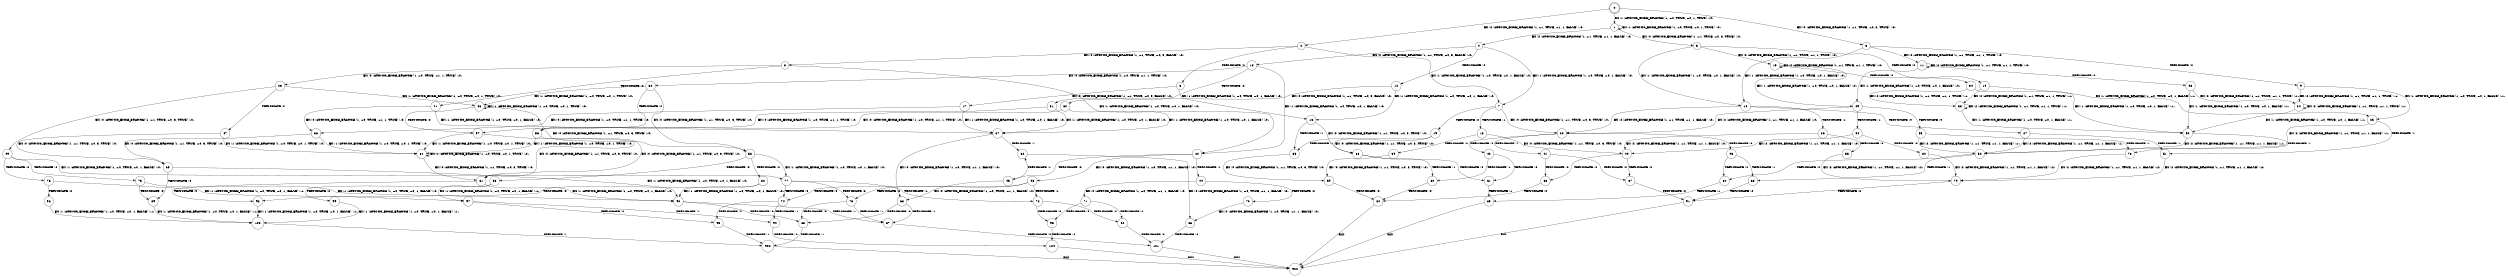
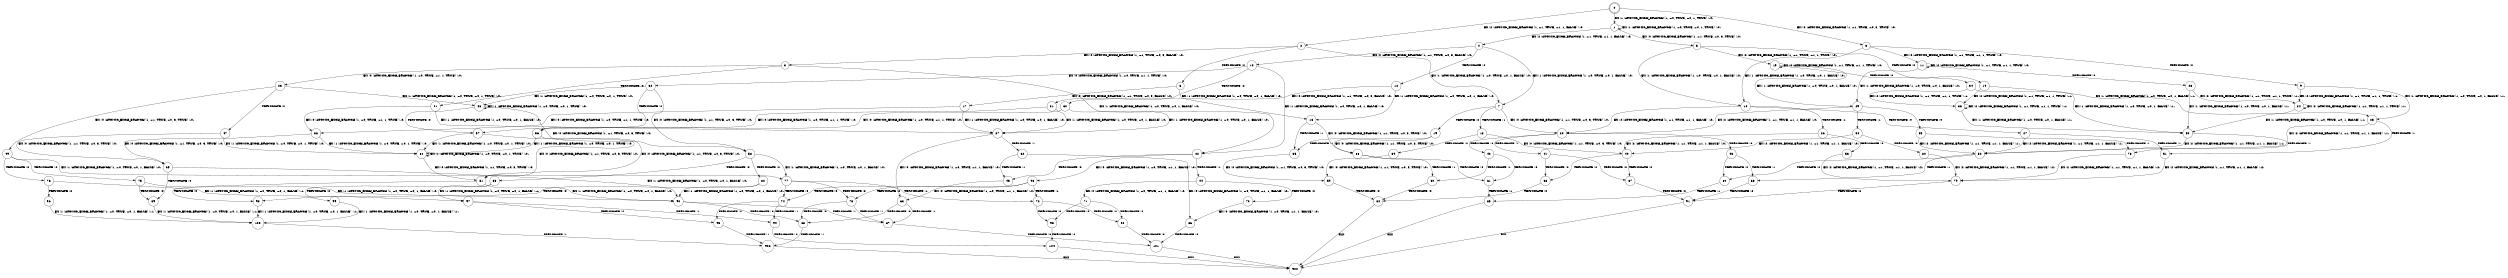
  digraph {
    node [shape=circle]
    0 [peripheries=2]
    1
    2
    3
    4
    5
    6
    7
    8
    9
    10
    11
    12
    13
    14
    15
    16
    17
    18
    19
    20
    21
    22
    23
    24
    25
    26
    27
    28
    29
    30
    31
    32
    33
    34
    35
    36
    37
    38
    39
    40
    41
    42
    43
    44
    45
    46
    47
    48
    49
    50
    51
    52
    53
    54
    55
    56
    57
    58
    59
    60
    61
    62
    63
    64
    65
    66
    67
    68
    69
    70
    71
    72
    73
    74
    75
    76
    77
    78
    79
    80
    81
    82
    83
    84
    85
    86
    87
    88
    89
    90
    91
    92
    93
    94
    95
    96
    97
    98
    99
    n101 [label=900]
    101
    n103 [label=902]
    103
    104
    0 -> 1 [label="EX !1 !ATOMIC_EXCH_BRANCH (1, +0, TRUE, +0, 1, TRUE) !:0:"]
    0 -> 2 [label="EX !2 !ATOMIC_EXCH_BRANCH (1, +1, TRUE, +1, 1, FALSE) !:0:"]
    0 -> 3 [label="EX !0 !ATOMIC_EXCH_BRANCH (1, +1, TRUE, +0, 3, TRUE) !:0:"]
    1 -> 1 [label="EX !1 !ATOMIC_EXCH_BRANCH (1, +0, TRUE, +0, 1, TRUE) !:0:"]
    1 -> 4 [label="EX !2 !ATOMIC_EXCH_BRANCH (1, +1, TRUE, +1, 1, FALSE) !:0:"]
    1 -> 5 [label="EX !0 !ATOMIC_EXCH_BRANCH (1, +1, TRUE, +0, 3, TRUE) !:0:"]
    2 -> 6 [label="TERMINATE !2"]
    2 -> 7 [label="EX !1 !ATOMIC_EXCH_BRANCH (1, +0, TRUE, +0, 1, FALSE) !:0:"]
    2 -> 8 [label="EX !0 !ATOMIC_EXCH_BRANCH (1, +1, TRUE, +0, 3, FALSE) !:0:"]
    3 -> 9 [label="TERMINATE !0"]
    3 -> 10 [label="EX !1 !ATOMIC_EXCH_BRANCH (1, +0, TRUE, +0, 1, FALSE) !:0:"]
    3 -> 11 [label="EX !2 !ATOMIC_EXCH_BRANCH (1, +1, TRUE, +1, 1, TRUE) !:0:"]
    4 -> 7 [label="EX !1 !ATOMIC_EXCH_BRANCH (1, +0, TRUE, +0, 1, FALSE) !:0:"]
    4 -> 12 [label="TERMINATE !2"]
    4 -> 13 [label="EX !0 !ATOMIC_EXCH_BRANCH (1, +1, TRUE, +0, 3, FALSE) !:0:"]
    5 -> 10 [label="EX !1 !ATOMIC_EXCH_BRANCH (1, +0, TRUE, +0, 1, FALSE) !:0:"]
    5 -> 14 [label="TERMINATE !0"]
    5 -> 15 [label="EX !2 !ATOMIC_EXCH_BRANCH (1, +1, TRUE, +1, 1, TRUE) !:0:"]
    6 -> 16 [label="EX !1 !ATOMIC_EXCH_BRANCH (1, +0, TRUE, +0, 1, FALSE) !:0:"]
    6 -> 17 [label="EX !0 !ATOMIC_EXCH_BRANCH (1, +1, TRUE, +0, 3, FALSE) !:0:"]
    7 -> 18 [label="TERMINATE !1"]
    7 -> 19 [label="TERMINATE !2"]
    7 -> 20 [label="EX !0 !ATOMIC_EXCH_BRANCH (1, +1, TRUE, +0, 3, TRUE) !:0:"]
    8 -> 21 [label="TERMINATE !2"]
    8 -> 22 [label="EX !1 !ATOMIC_EXCH_BRANCH (1, +0, TRUE, +0, 1, FALSE) !:0:"]
    8 -> 23 [label="EX !0 !ATOMIC_EXCH_BRANCH (1, +0, TRUE, +1, 1, TRUE) !:0:"]
    9 -> 24 [label="EX !2 !ATOMIC_EXCH_BRANCH (1, +1, TRUE, +1, 1, TRUE) !:1:"]
    9 -> 25 [label="EX !1 !ATOMIC_EXCH_BRANCH (1, +0, TRUE, +0, 1, FALSE) !:1:"]
    10 -> 20 [label="EX !2 !ATOMIC_EXCH_BRANCH (1, +1, TRUE, +1, 1, FALSE) !:0:"]
    10 -> 26 [label="TERMINATE !1"]
    10 -> 27 [label="TERMINATE !0"]
    11 -> 11 [label="EX !2 !ATOMIC_EXCH_BRANCH (1, +1, TRUE, +1, 1, TRUE) !:0:"]
    11 -> 28 [label="TERMINATE !0"]
    11 -> 29 [label="EX !1 !ATOMIC_EXCH_BRANCH (1, +0, TRUE, +0, 1, FALSE) !:0:"]
    12 -> 16 [label="EX !1 !ATOMIC_EXCH_BRANCH (1, +0, TRUE, +0, 1, FALSE) !:0:"]
    12 -> 30 [label="EX !0 !ATOMIC_EXCH_BRANCH (1, +1, TRUE, +0, 3, FALSE) !:0:"]
    13 -> 22 [label="EX !1 !ATOMIC_EXCH_BRANCH (1, +0, TRUE, +0, 1, FALSE) !:0:"]
    13 -> 31 [label="TERMINATE !2"]
    13 -> 32 [label="EX !0 !ATOMIC_EXCH_BRANCH (1, +0, TRUE, +1, 1, TRUE) !:0:"]
    14 -> 25 [label="EX !1 !ATOMIC_EXCH_BRANCH (1, +0, TRUE, +0, 1, FALSE) !:1:"]
    14 -> 33 [label="EX !2 !ATOMIC_EXCH_BRANCH (1, +1, TRUE, +1, 1, TRUE) !:1:"]
    15 -> 15 [label="EX !2 !ATOMIC_EXCH_BRANCH (1, +1, TRUE, +1, 1, TRUE) !:0:"]
    15 -> 29 [label="EX !1 !ATOMIC_EXCH_BRANCH (1, +0, TRUE, +0, 1, FALSE) !:0:"]
    15 -> 34 [label="TERMINATE !0"]
    16 -> 35 [label="TERMINATE !1"]
    16 -> 36 [label="EX !0 !ATOMIC_EXCH_BRANCH (1, +1, TRUE, +0, 3, TRUE) !:0:"]
    17 -> 37 [label="EX !1 !ATOMIC_EXCH_BRANCH (1, +0, TRUE, +0, 1, FALSE) !:0:"]
    17 -> 38 [label="EX !0 !ATOMIC_EXCH_BRANCH (1, +0, TRUE, +1, 1, TRUE) !:0:"]
    18 -> 39 [label="TERMINATE !2"]
    18 -> 40 [label="EX !0 !ATOMIC_EXCH_BRANCH (1, +1, TRUE, +0, 3, TRUE) !:0:"]
    19 -> 35 [label="TERMINATE !1"]
    19 -> 36 [label="EX !0 !ATOMIC_EXCH_BRANCH (1, +1, TRUE, +0, 3, TRUE) !:0:"]
    20 -> 41 [label="TERMINATE !1"]
    20 -> 42 [label="TERMINATE !2"]
    20 -> 43 [label="TERMINATE !0"]
    21 -> 37 [label="EX !1 !ATOMIC_EXCH_BRANCH (1, +0, TRUE, +0, 1, FALSE) !:0:"]
    21 -> 38 [label="EX !0 !ATOMIC_EXCH_BRANCH (1, +0, TRUE, +1, 1, TRUE) !:0:"]
    22 -> 44 [label="TERMINATE !1"]
    22 -> 45 [label="TERMINATE !0"]
    22 -> 46 [label="EX !0 !ATOMIC_EXCH_BRANCH (1, +0, TRUE, +1, 1, FALSE) !:0:"]
    23 -> 47 [label="TERMINATE !2"]
    23 -> 48 [label="EX !1 !ATOMIC_EXCH_BRANCH (1, +0, TRUE, +0, 1, TRUE) !:0:"]
    23 -> 49 [label="EX !0 !ATOMIC_EXCH_BRANCH (1, +1, TRUE, +0, 3, TRUE) !:0:"]
    24 -> 24 [label="EX !2 !ATOMIC_EXCH_BRANCH (1, +1, TRUE, +1, 1, TRUE) !:1:"]
    24 -> 50 [label="EX !1 !ATOMIC_EXCH_BRANCH (1, +0, TRUE, +0, 1, FALSE) !:1:"]
    25 -> 51 [label="TERMINATE !1"]
    25 -> 52 [label="EX !2 !ATOMIC_EXCH_BRANCH (1, +1, TRUE, +1, 1, FALSE) !:1:"]
    26 -> 40 [label="EX !2 !ATOMIC_EXCH_BRANCH (1, +1, TRUE, +1, 1, FALSE) !:0:"]
    26 -> 53 [label="TERMINATE !0"]
    27 -> 51 [label="TERMINATE !1"]
    27 -> 52 [label="EX !2 !ATOMIC_EXCH_BRANCH (1, +1, TRUE, +1, 1, FALSE) !:1:"]
    28 -> 24 [label="EX !2 !ATOMIC_EXCH_BRANCH (1, +1, TRUE, +1, 1, TRUE) !:1:"]
    28 -> 50 [label="EX !1 !ATOMIC_EXCH_BRANCH (1, +0, TRUE, +0, 1, FALSE) !:1:"]
    29 -> 20 [label="EX !2 !ATOMIC_EXCH_BRANCH (1, +1, TRUE, +1, 1, FALSE) !:0:"]
    29 -> 54 [label="TERMINATE !1"]
    29 -> 55 [label="TERMINATE !0"]
    30 -> 37 [label="EX !1 !ATOMIC_EXCH_BRANCH (1, +0, TRUE, +0, 1, FALSE) !:0:"]
    30 -> 56 [label="EX !0 !ATOMIC_EXCH_BRANCH (1, +0, TRUE, +1, 1, TRUE) !:0:"]
    31 -> 37 [label="EX !1 !ATOMIC_EXCH_BRANCH (1, +0, TRUE, +0, 1, FALSE) !:0:"]
    31 -> 56 [label="EX !0 !ATOMIC_EXCH_BRANCH (1, +0, TRUE, +1, 1, TRUE) !:0:"]
    32 -> 48 [label="EX !1 !ATOMIC_EXCH_BRANCH (1, +0, TRUE, +0, 1, TRUE) !:0:"]
    32 -> 57 [label="TERMINATE !2"]
    32 -> 58 [label="EX !0 !ATOMIC_EXCH_BRANCH (1, +1, TRUE, +0, 3, TRUE) !:0:"]
    33 -> 33 [label="EX !2 !ATOMIC_EXCH_BRANCH (1, +1, TRUE, +1, 1, TRUE) !:1:"]
    33 -> 50 [label="EX !1 !ATOMIC_EXCH_BRANCH (1, +0, TRUE, +0, 1, FALSE) !:1:"]
    34 -> 33 [label="EX !2 !ATOMIC_EXCH_BRANCH (1, +1, TRUE, +1, 1, TRUE) !:1:"]
    34 -> 50 [label="EX !1 !ATOMIC_EXCH_BRANCH (1, +0, TRUE, +0, 1, FALSE) !:1:"]
    35 -> 59 [label="EX !0 !ATOMIC_EXCH_BRANCH (1, +1, TRUE, +0, 3, TRUE) !:0:"]
    36 -> 60 [label="TERMINATE !1"]
    36 -> 61 [label="TERMINATE !0"]
    37 -> 62 [label="TERMINATE !1"]
    37 -> 63 [label="EX !0 !ATOMIC_EXCH_BRANCH (1, +0, TRUE, +1, 1, FALSE) !:0:"]
    38 -> 64 [label="EX !1 !ATOMIC_EXCH_BRANCH (1, +0, TRUE, +0, 1, TRUE) !:0:"]
    38 -> 65 [label="EX !0 !ATOMIC_EXCH_BRANCH (1, +1, TRUE, +0, 3, TRUE) !:0:"]
    39 -> 59 [label="EX !0 !ATOMIC_EXCH_BRANCH (1, +1, TRUE, +0, 3, TRUE) !:0:"]
    40 -> 66 [label="TERMINATE !2"]
    40 -> 67 [label="TERMINATE !0"]
    41 -> 66 [label="TERMINATE !2"]
    41 -> 67 [label="TERMINATE !0"]
    42 -> 60 [label="TERMINATE !1"]
    42 -> 61 [label="TERMINATE !0"]
    43 -> 68 [label="TERMINATE !1"]
    43 -> 69 [label="TERMINATE !2"]
    44 -> 70 [label="TERMINATE !2"]
    44 -> 71 [label="EX !0 !ATOMIC_EXCH_BRANCH (1, +0, TRUE, +1, 1, FALSE) !:0:"]
-   45 -> 62 [label="TERMINATE !1"]
+   62 -> 45 [label="TERMINATE !1"]
    45 -> 63 [label="EX !0 !ATOMIC_EXCH_BRANCH (1, +0, TRUE, +1, 1, FALSE) !:0:"]
    46 -> 72 [label="TERMINATE !1"]
    46 -> 73 [label="TERMINATE !2"]
    46 -> 74 [label="TERMINATE !0"]
    47 -> 64 [label="EX !1 !ATOMIC_EXCH_BRANCH (1, +0, TRUE, +0, 1, TRUE) !:0:"]
    47 -> 65 [label="EX !0 !ATOMIC_EXCH_BRANCH (1, +1, TRUE, +0, 3, TRUE) !:0:"]
    48 -> 48 [label="EX !1 !ATOMIC_EXCH_BRANCH (1, +0, TRUE, +0, 1, TRUE) !:0:"]
    48 -> 57 [label="TERMINATE !2"]
    48 -> 58 [label="EX !0 !ATOMIC_EXCH_BRANCH (1, +1, TRUE, +0, 3, TRUE) !:0:"]
    49 -> 75 [label="TERMINATE !2"]
    49 -> 76 [label="TERMINATE !0"]
    49 -> 77 [label="EX !1 !ATOMIC_EXCH_BRANCH (1, +0, TRUE, +0, 1, FALSE) !:0:"]
    50 -> 52 [label="EX !2 !ATOMIC_EXCH_BRANCH (1, +1, TRUE, +1, 1, FALSE) !:1:"]
    50 -> 78 [label="TERMINATE !1"]
    51 -> 79 [label="EX !2 !ATOMIC_EXCH_BRANCH (1, +1, TRUE, +1, 1, FALSE) !:2:"]
    52 -> 68 [label="TERMINATE !1"]
    52 -> 69 [label="TERMINATE !2"]
    53 -> 79 [label="EX !2 !ATOMIC_EXCH_BRANCH (1, +1, TRUE, +1, 1, FALSE) !:2:"]
    54 -> 40 [label="EX !2 !ATOMIC_EXCH_BRANCH (1, +1, TRUE, +1, 1, FALSE) !:0:"]
    54 -> 80 [label="TERMINATE !0"]
    55 -> 52 [label="EX !2 !ATOMIC_EXCH_BRANCH (1, +1, TRUE, +1, 1, FALSE) !:1:"]
    55 -> 78 [label="TERMINATE !1"]
    56 -> 64 [label="EX !1 !ATOMIC_EXCH_BRANCH (1, +0, TRUE, +0, 1, TRUE) !:0:"]
    56 -> 81 [label="EX !0 !ATOMIC_EXCH_BRANCH (1, +1, TRUE, +0, 3, TRUE) !:0:"]
    57 -> 64 [label="EX !1 !ATOMIC_EXCH_BRANCH (1, +0, TRUE, +0, 1, TRUE) !:0:"]
    57 -> 81 [label="EX !0 !ATOMIC_EXCH_BRANCH (1, +1, TRUE, +0, 3, TRUE) !:0:"]
    58 -> 77 [label="EX !1 !ATOMIC_EXCH_BRANCH (1, +0, TRUE, +0, 1, FALSE) !:0:"]
    58 -> 82 [label="TERMINATE !2"]
    58 -> 83 [label="TERMINATE !0"]
    59 -> 84 [label="TERMINATE !0"]
    60 -> 84 [label="TERMINATE !0"]
    61 -> 85 [label="TERMINATE !1"]
    62 -> 86 [label="EX !0 !ATOMIC_EXCH_BRANCH (1, +0, TRUE, +1, 1, FALSE) !:0:"]
    63 -> 87 [label="TERMINATE !1"]
    63 -> 88 [label="TERMINATE !0"]
    64 -> 64 [label="EX !1 !ATOMIC_EXCH_BRANCH (1, +0, TRUE, +0, 1, TRUE) !:0:"]
    64 -> 81 [label="EX !0 !ATOMIC_EXCH_BRANCH (1, +1, TRUE, +0, 3, TRUE) !:0:"]
    65 -> 89 [label="TERMINATE !0"]
    65 -> 90 [label="EX !1 !ATOMIC_EXCH_BRANCH (1, +0, TRUE, +0, 1, FALSE) !:0:"]
    66 -> 84 [label="TERMINATE !0"]
    67 -> 91 [label="TERMINATE !2"]
    68 -> 91 [label="TERMINATE !2"]
    69 -> 85 [label="TERMINATE !1"]
    70 -> 86 [label="EX !0 !ATOMIC_EXCH_BRANCH (1, +0, TRUE, +1, 1, FALSE) !:0:"]
    71 -> 92 [label="TERMINATE !2"]
    71 -> 93 [label="TERMINATE !0"]
    72 -> 92 [label="TERMINATE !2"]
    72 -> 93 [label="TERMINATE !0"]
    73 -> 87 [label="TERMINATE !1"]
    73 -> 88 [label="TERMINATE !0"]
    74 -> 94 [label="TERMINATE !1"]
    74 -> 95 [label="TERMINATE !2"]
    75 -> 89 [label="TERMINATE !0"]
    75 -> 90 [label="EX !1 !ATOMIC_EXCH_BRANCH (1, +0, TRUE, +0, 1, FALSE) !:0:"]
    76 -> 96 [label="TERMINATE !2"]
    76 -> 97 [label="EX !1 !ATOMIC_EXCH_BRANCH (1, +0, TRUE, +0, 1, FALSE) !:1:"]
    77 -> 72 [label="TERMINATE !1"]
    77 -> 73 [label="TERMINATE !2"]
    77 -> 74 [label="TERMINATE !0"]
    78 -> 79 [label="EX !2 !ATOMIC_EXCH_BRANCH (1, +1, TRUE, +1, 1, FALSE) !:2:"]
    79 -> 91 [label="TERMINATE !2"]
    80 -> 79 [label="EX !2 !ATOMIC_EXCH_BRANCH (1, +1, TRUE, +1, 1, FALSE) !:2:"]
    81 -> 90 [label="EX !1 !ATOMIC_EXCH_BRANCH (1, +0, TRUE, +0, 1, FALSE) !:0:"]
    81 -> 98 [label="TERMINATE !0"]
    82 -> 90 [label="EX !1 !ATOMIC_EXCH_BRANCH (1, +0, TRUE, +0, 1, FALSE) !:0:"]
    82 -> 98 [label="TERMINATE !0"]
    83 -> 97 [label="EX !1 !ATOMIC_EXCH_BRANCH (1, +0, TRUE, +0, 1, FALSE) !:1:"]
    83 -> 99 [label="TERMINATE !2"]
    84 -> n101 [label=exit]
    85 -> n101 [label=exit]
    86 -> 101 [label="TERMINATE !0"]
    87 -> 101 [label="TERMINATE !0"]
    88 -> n103 [label="TERMINATE !1"]
    89 -> 103 [label="EX !1 !ATOMIC_EXCH_BRANCH (1, +0, TRUE, +0, 1, FALSE) !:1:"]
    90 -> 87 [label="TERMINATE !1"]
    90 -> 88 [label="TERMINATE !0"]
    91 -> n101 [label=exit]
    92 -> 101 [label="TERMINATE !0"]
    93 -> 104 [label="TERMINATE !2"]
    94 -> 104 [label="TERMINATE !2"]
    95 -> n103 [label="TERMINATE !1"]
    96 -> 103 [label="EX !1 !ATOMIC_EXCH_BRANCH (1, +0, TRUE, +0, 1, FALSE) !:1:"]
    97 -> 94 [label="TERMINATE !1"]
    97 -> 95 [label="TERMINATE !2"]
    98 -> 103 [label="EX !1 !ATOMIC_EXCH_BRANCH (1, +0, TRUE, +0, 1, FALSE) !:1:"]
    99 -> 103 [label="EX !1 !ATOMIC_EXCH_BRANCH (1, +0, TRUE, +0, 1, FALSE) !:1:"]
    101 -> n101 [label=exit]
    n103 -> n101 [label=exit]
    103 -> n103 [label="TERMINATE !1"]
    104 -> n101 [label=exit]
  }
